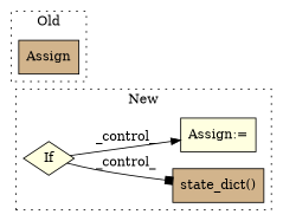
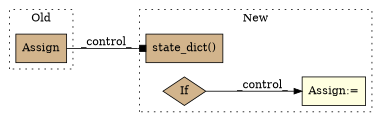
  digraph {
    rankdir=LR
    node [fillcolor=tan l=3 shape=box style=filled]
    n1 [a=75 l=25 label="state_dict()" s=3393]
-   n2 [a=96 fillcolor=lightyellow label=If s=3075 shape=diamond]
+   n2 [a=96 label=If s=3075 shape=diamond]
    n3 [a=68 fillcolor=lightyellow label="Assign:=" s=3765]
    n4 [a=91 l=6 label=Assign s=3253]
    subgraph cluster_1 {
      label=New
      style=dotted
      n1
      n2
      n3
    }
    subgraph cluster_2 {
      label=Old
      style=dotted
      n4
    }
-   n2 -> n1 [arrowhead=box label=_control_]
+   n4 -> n1 [arrowhead=box label=_control_]
    n2 -> n3 [arrowhead=normal label=_control_]
  }
